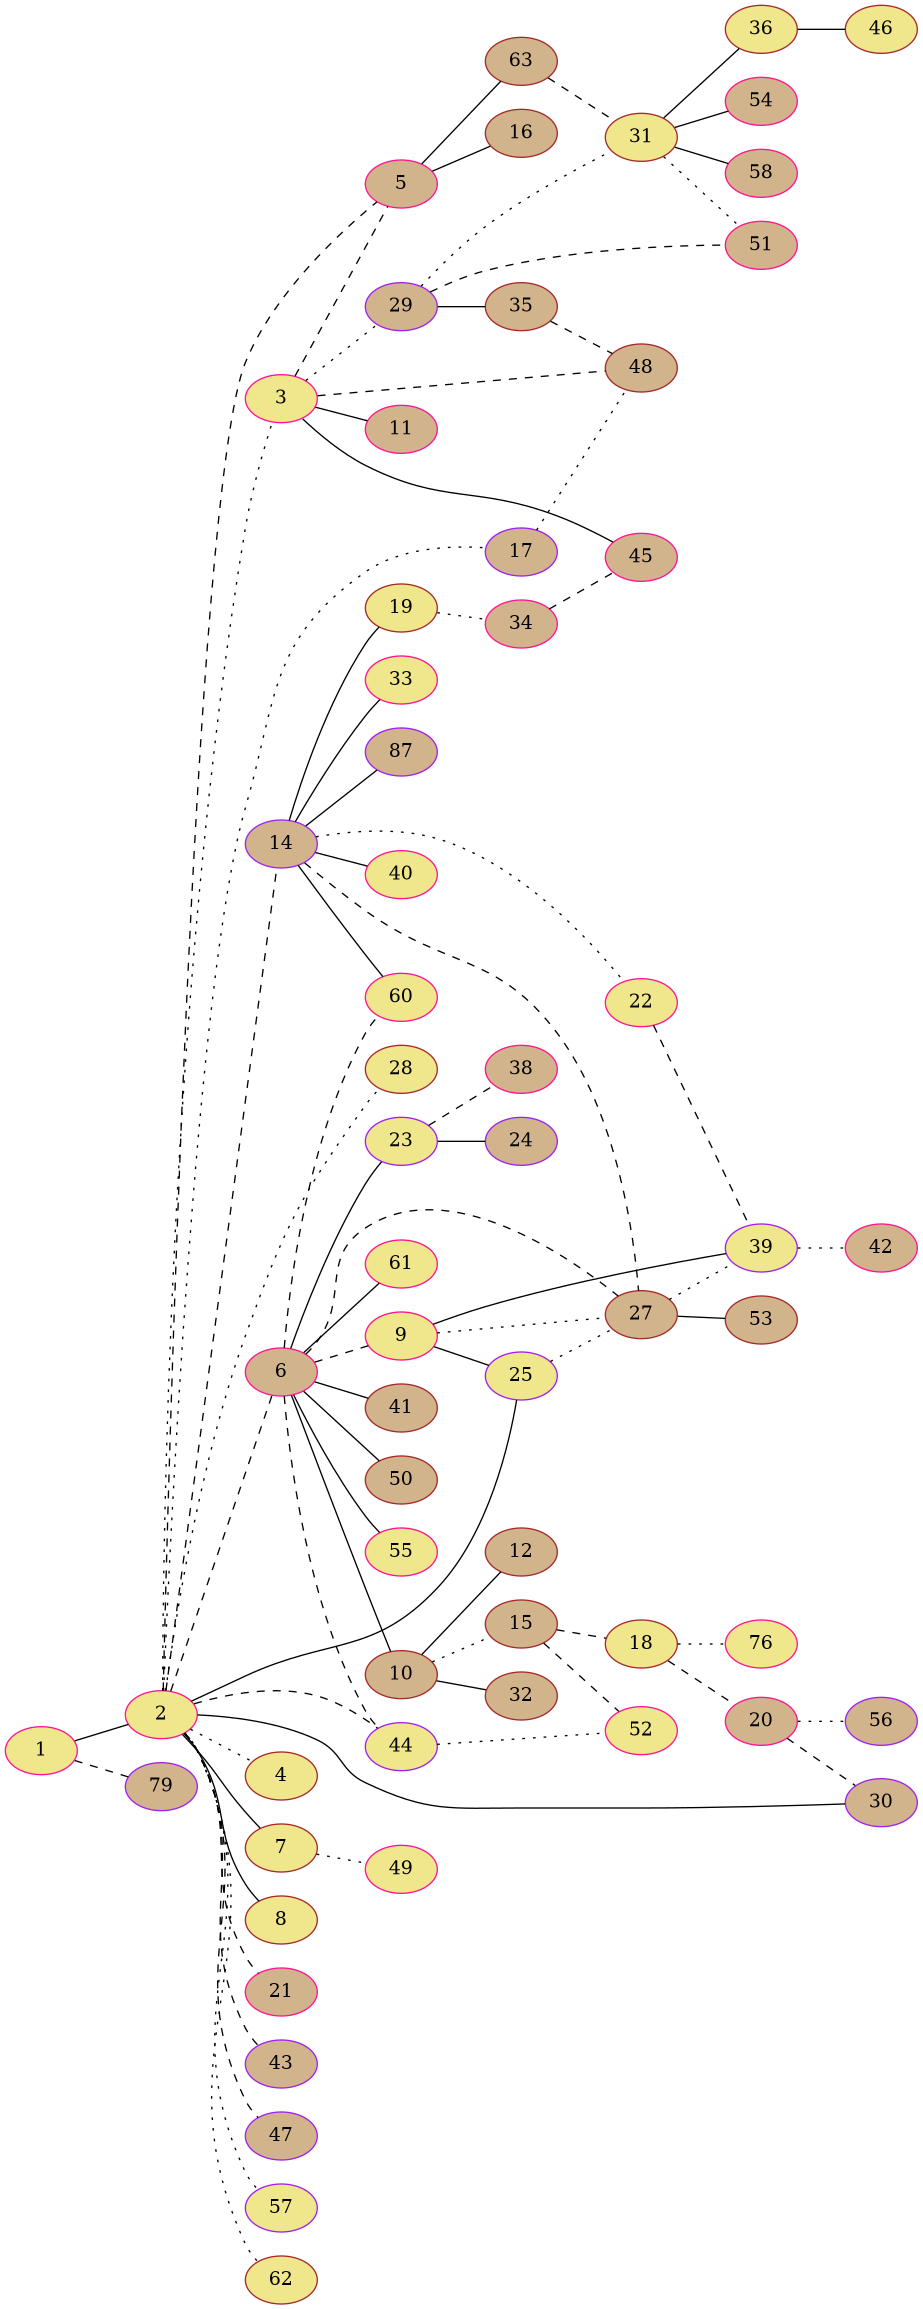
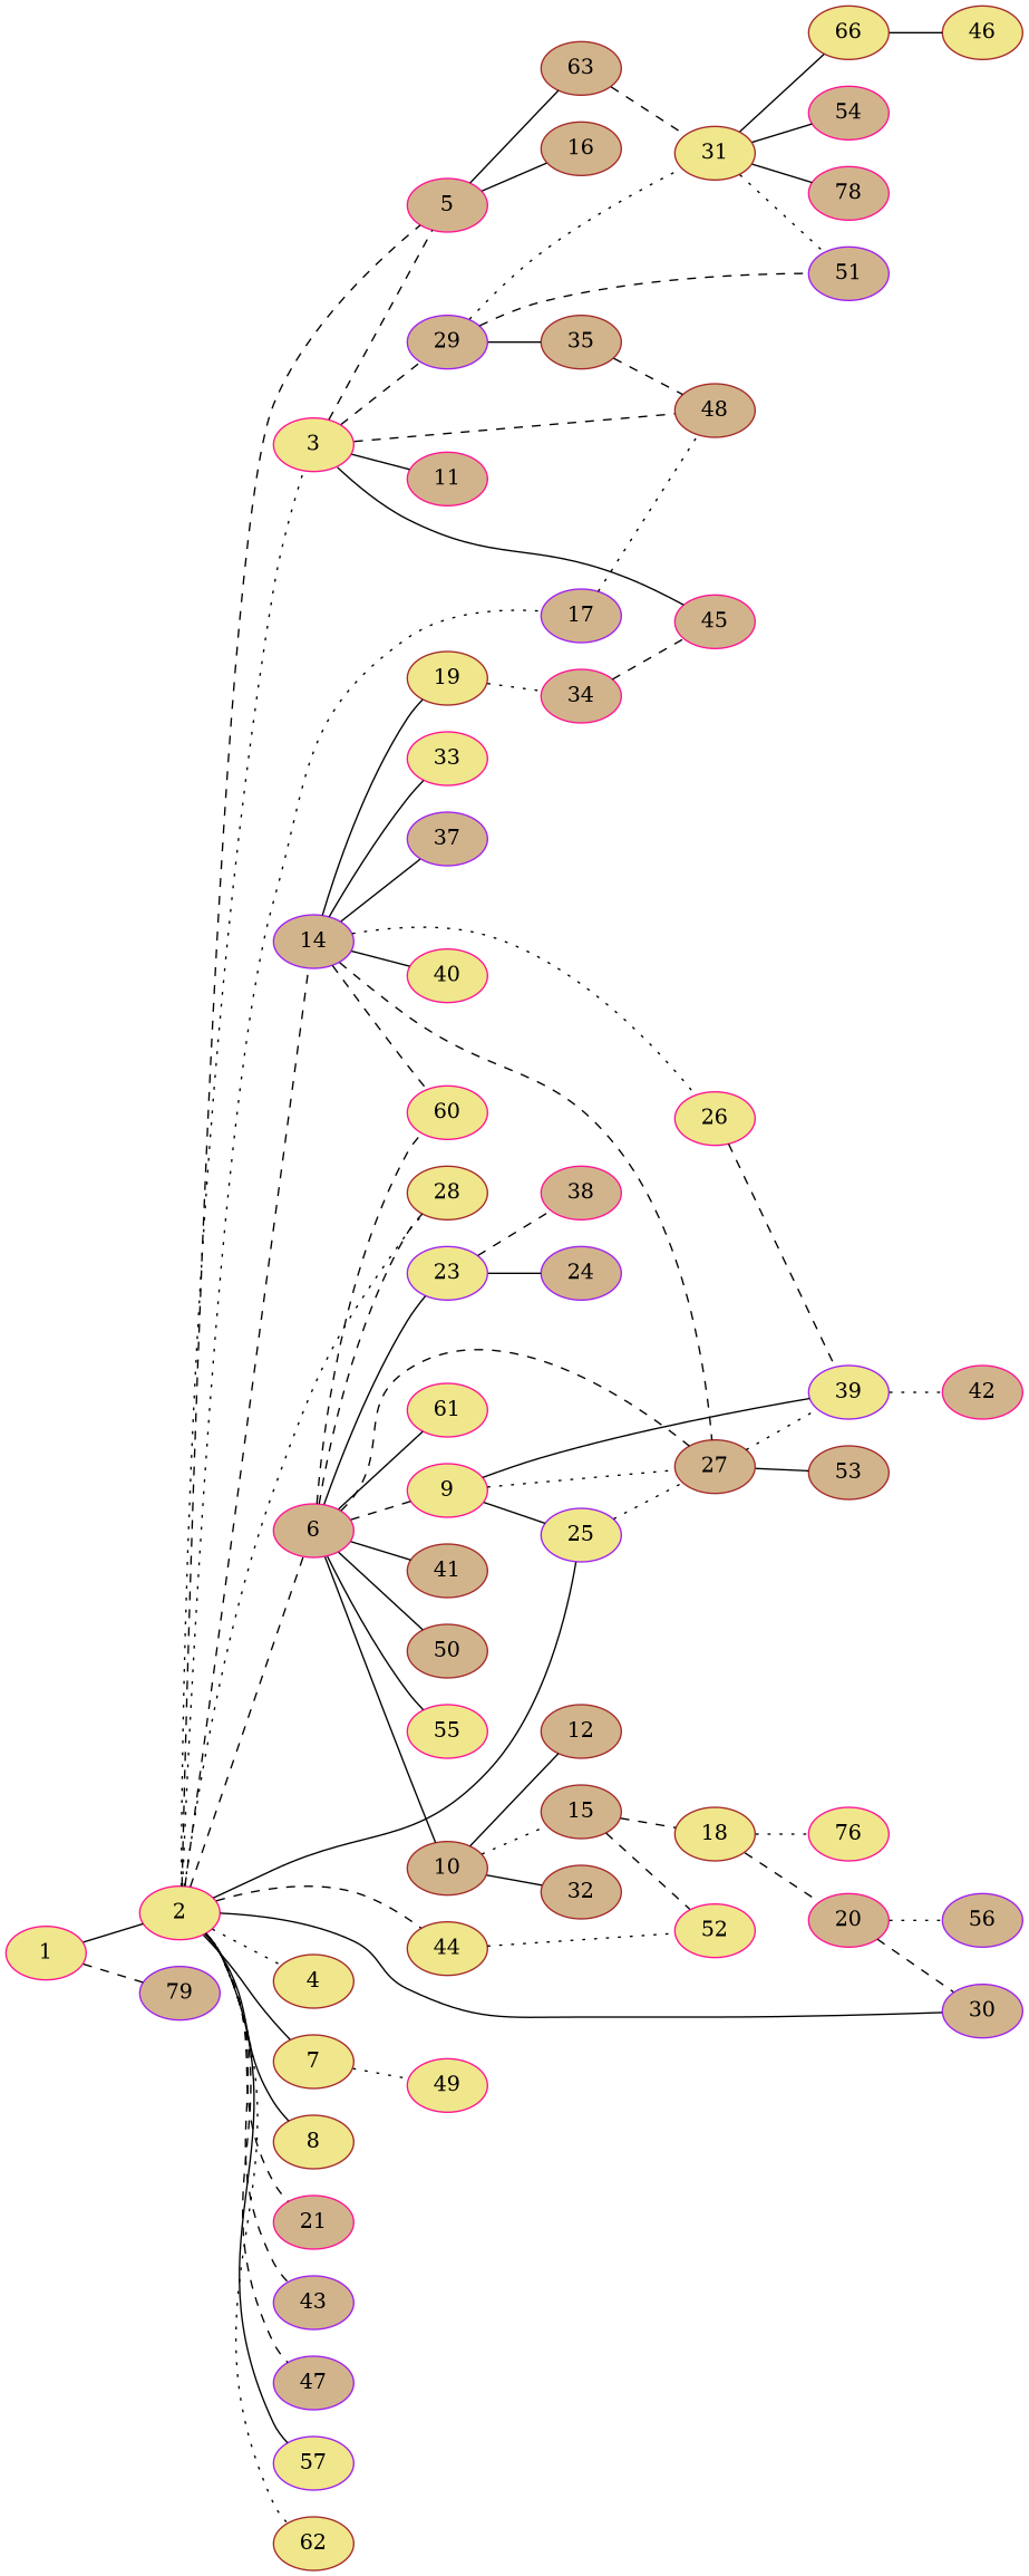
  graph {
    rankdir=LR
    node [color=deeppink fillcolor=tan style=filled]
    edge [style=solid weight=1.0]
    1 [fillcolor=khaki]
    2 [fillcolor=khaki]
    n3 [color=purple label=79]
    3 [fillcolor=khaki]
    4 [color=brown fillcolor=khaki]
    5
    6
    7 [color=brown fillcolor=khaki]
    8 [color=brown fillcolor=khaki]
    14 [color=purple]
    17 [color=purple]
    21
    25 [color=purple fillcolor=khaki]
    28 [color=brown fillcolor=khaki]
    30 [color=purple]
    43 [color=purple]
-   44 [color=purple fillcolor=khaki]
+   44 [color=brown fillcolor=khaki]
    47 [color=purple]
    57 [color=purple fillcolor=khaki]
    62 [color=brown fillcolor=khaki]
    11
    29 [color=purple]
    45
    48 [color=brown]
    n25 [color=brown label=63]
    16 [color=brown]
    9 [fillcolor=khaki]
    10 [color=brown]
    23 [color=purple fillcolor=khaki]
    27 [color=brown]
    41 [color=brown]
    50 [color=brown]
    55 [fillcolor=khaki]
    60 [fillcolor=khaki]
    61 [fillcolor=khaki]
    49 [fillcolor=khaki]
    19 [color=brown fillcolor=khaki]
-   22 [fillcolor=khaki]
+   22 [fillcolor=khaki label=26]
    33 [fillcolor=khaki]
-   37 [color=purple label=87]
+   37 [color=purple]
    40 [fillcolor=khaki]
    52 [fillcolor=khaki]
    31 [color=brown fillcolor=khaki]
    35 [color=brown]
-   51
+   51 [color=purple]
    39 [color=purple fillcolor=khaki]
    12 [color=brown]
    15 [color=brown]
    32 [color=brown]
    24 [color=purple]
    38
    53 [color=brown]
    42
    18 [color=brown fillcolor=khaki]
-   36 [color=brown fillcolor=khaki]
+   36 [color=brown fillcolor=khaki label=66]
    54
-   58
+   58 [label=78]
    34
    20
    n60 [fillcolor=khaki label=76]
    56 [color=purple]
    46 [color=brown fillcolor=khaki]
    1 -- 2
    1 -- n3 [style=dashed]
    2 -- 3 [style=dotted]
    2 -- 4 [style=dotted]
    2 -- 5 [style=dashed]
    2 -- 6 [style=dashed]
    2 -- 7
    2 -- 8
    2 -- 14 [style=dashed]
    2 -- 17 [style=dotted]
    2 -- 21 [style=dashed]
    2 -- 25
    2 -- 28 [style=dotted]
    2 -- 30
    2 -- 43 [style=dashed]
    2 -- 44 [style=dashed]
    2 -- 47 [style=dashed]
-   2 -- 57 [style=dotted]
+   2 -- 57
    2 -- 62 [style=dotted]
    3 -- 5 [style=dashed]
    3 -- 11
-   3 -- 29 [style=dotted]
+   3 -- 29 [style=dashed]
    3 -- 45
    3 -- 48 [style=dashed]
    5 -- n25
    5 -- 16
-   6 -- 44 [style=dashed]
+   6 -- 28 [style=dashed]
    6 -- 9 [style=dashed]
    6 -- 10
    6 -- 23
    6 -- 27 [style=dashed]
    6 -- 41
    6 -- 50
    6 -- 55
    6 -- 60 [style=dashed]
    6 -- 61
    7 -- 49 [style=dotted]
    14 -- 27 [style=dashed]
-   14 -- 60
+   14 -- 60 [style=dashed]
    14 -- 19
    14 -- 22 [style=dotted]
    14 -- 33
    14 -- 37
    14 -- 40
    17 -- 48 [style=dotted]
    25 -- 27 [style=dotted]
    44 -- 52 [style=dotted]
    29 -- 31 [style=dotted]
    29 -- 35 [weight=4.0]
    29 -- 51 [style=dashed]
    n25 -- 31 [style=dashed]
    9 -- 25
    9 -- 27 [style=dotted]
    9 -- 39
    10 -- 12
    10 -- 15 [style=dotted]
    10 -- 32
    23 -- 24
    23 -- 38 [style=dashed]
    27 -- 39 [style=dotted]
    27 -- 53
    19 -- 34 [style=dotted]
    22 -- 39 [style=dashed]
    31 -- 51 [style=dotted]
    31 -- 36
    31 -- 54
    31 -- 58
    35 -- 48 [style=dashed]
    39 -- 42 [style=dotted]
    15 -- 52 [style=dashed]
    15 -- 18 [style=dashed]
    18 -- 20 [style=dashed]
    18 -- n60 [style=dotted]
    36 -- 46 [weight=2.0]
    34 -- 45 [style=dashed]
    20 -- 30 [style=dashed]
    20 -- 56 [style=dotted]
  }
